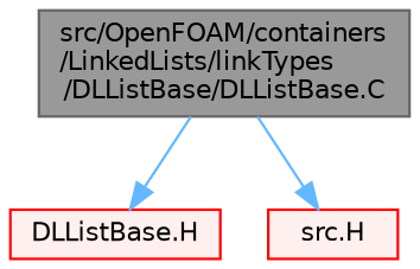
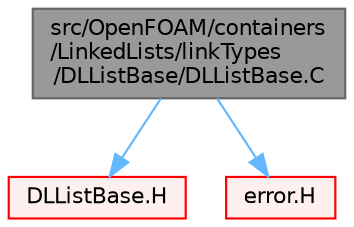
  digraph {
    node [color=red fillcolor="#FFF0F0" fontname=Helvetica fontsize=10 shape=box style=filled]
    edge [color=steelblue1 fontname=Helvetica fontsize=10 labelfontname=Helvetica labelfontsize=10 style=solid]
    n1 [color=gray40 fillcolor=grey60 fontcolor=black height=0.2 label="src/OpenFOAM/containers\l/LinkedLists/linkTypes\l/DLListBase/DLListBase.C" width=0.4]
    n2 [height=0.2 label="DLListBase.H" width=0.4]
-   n3 [height=0.2 label="src.H" width=0.4]
+   n3 [height=0.2 label="error.H" width=0.4]
    n1 -> n2
    n1 -> n3
  }
